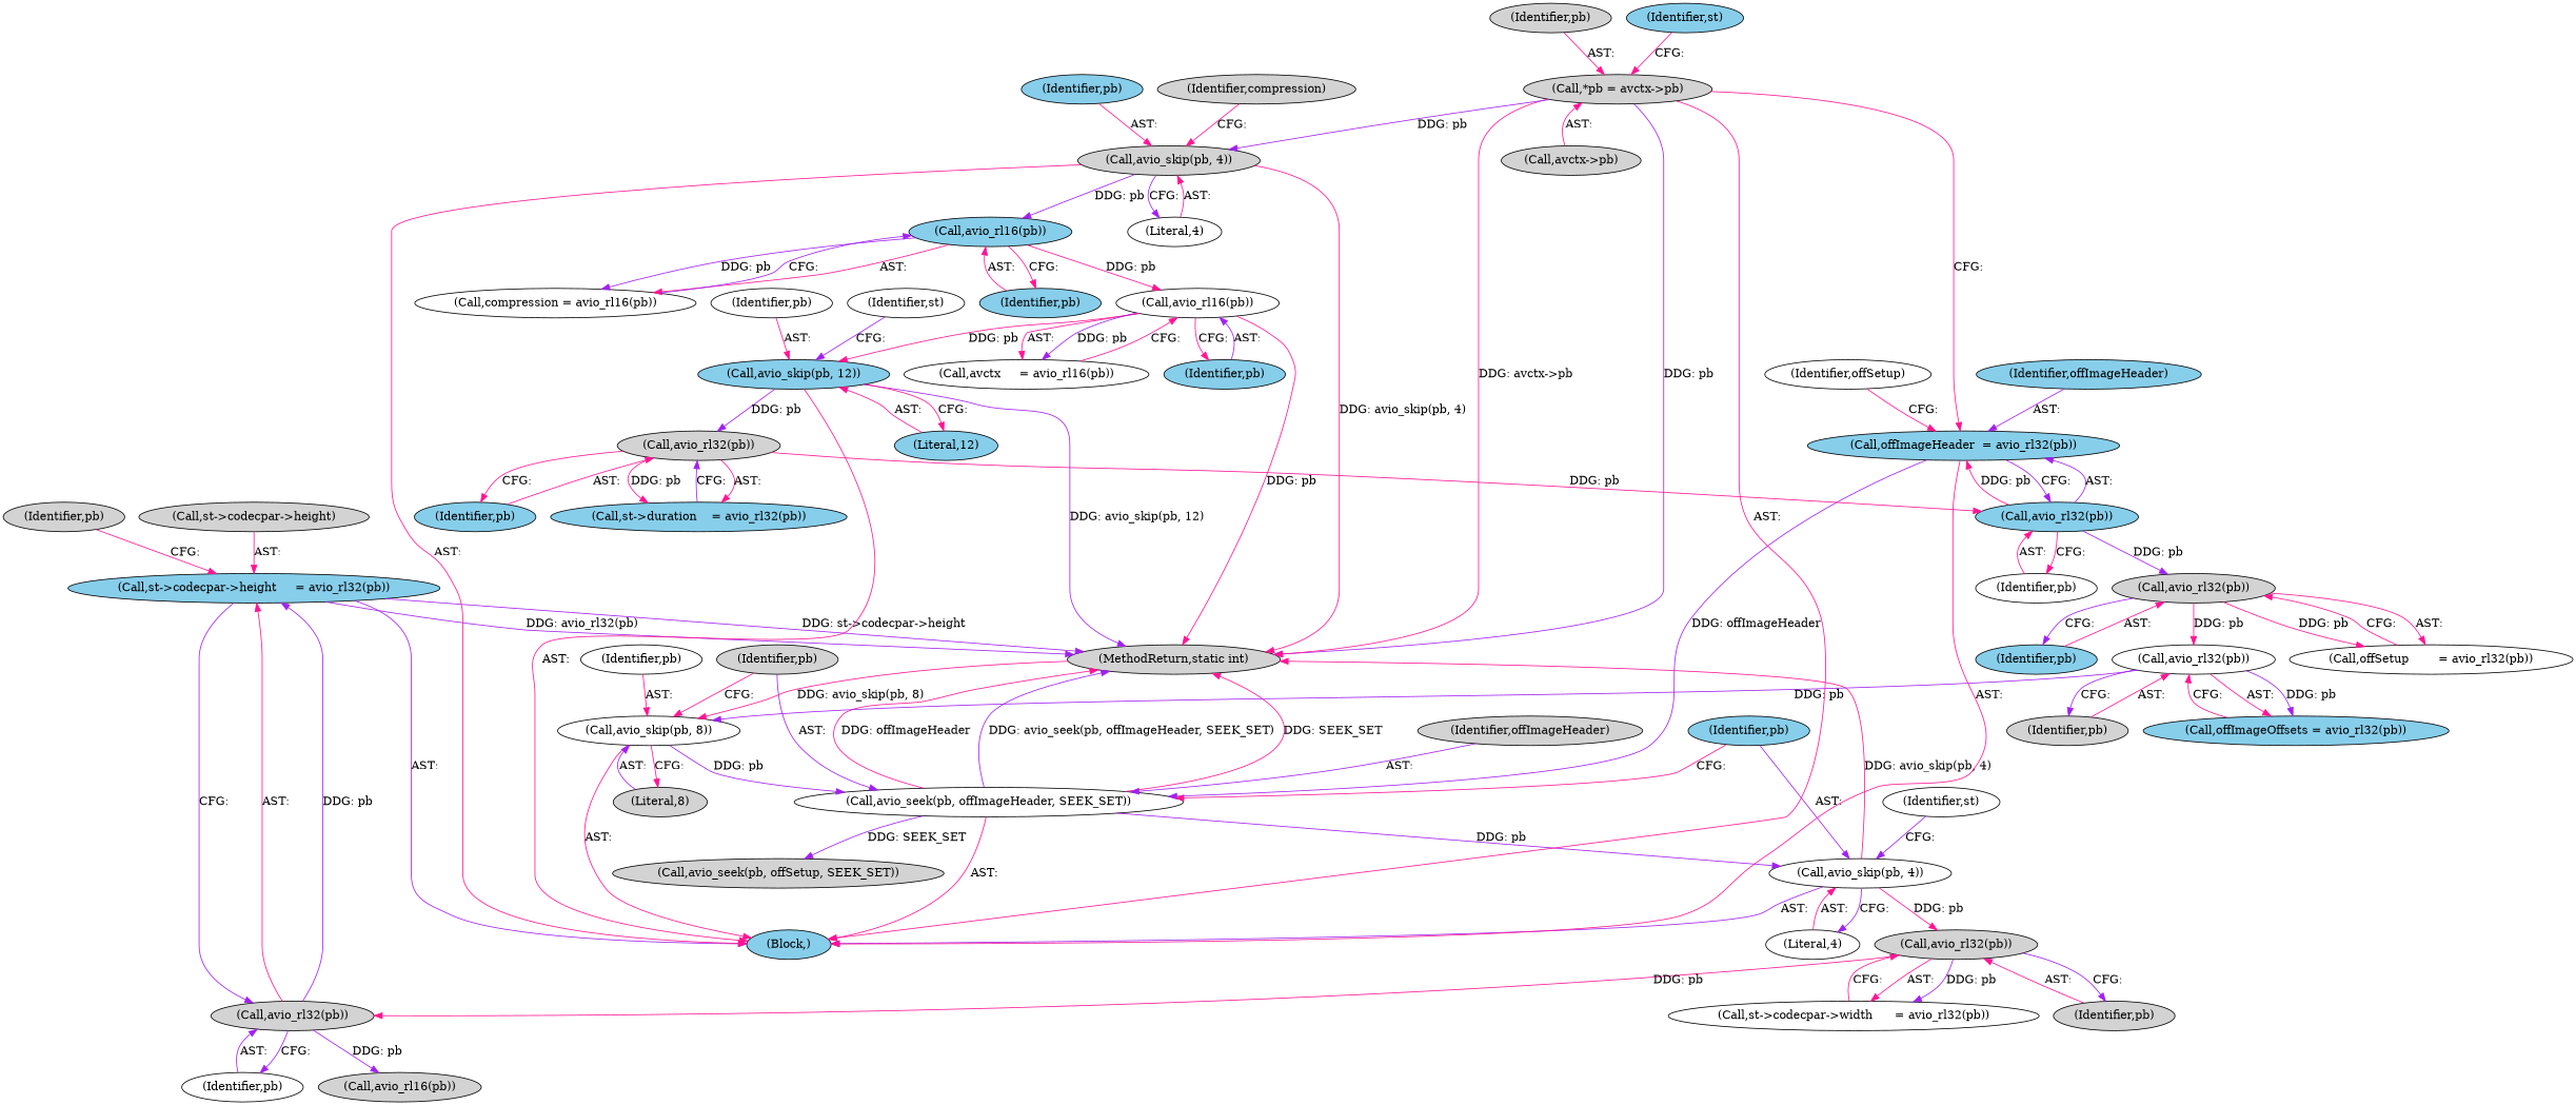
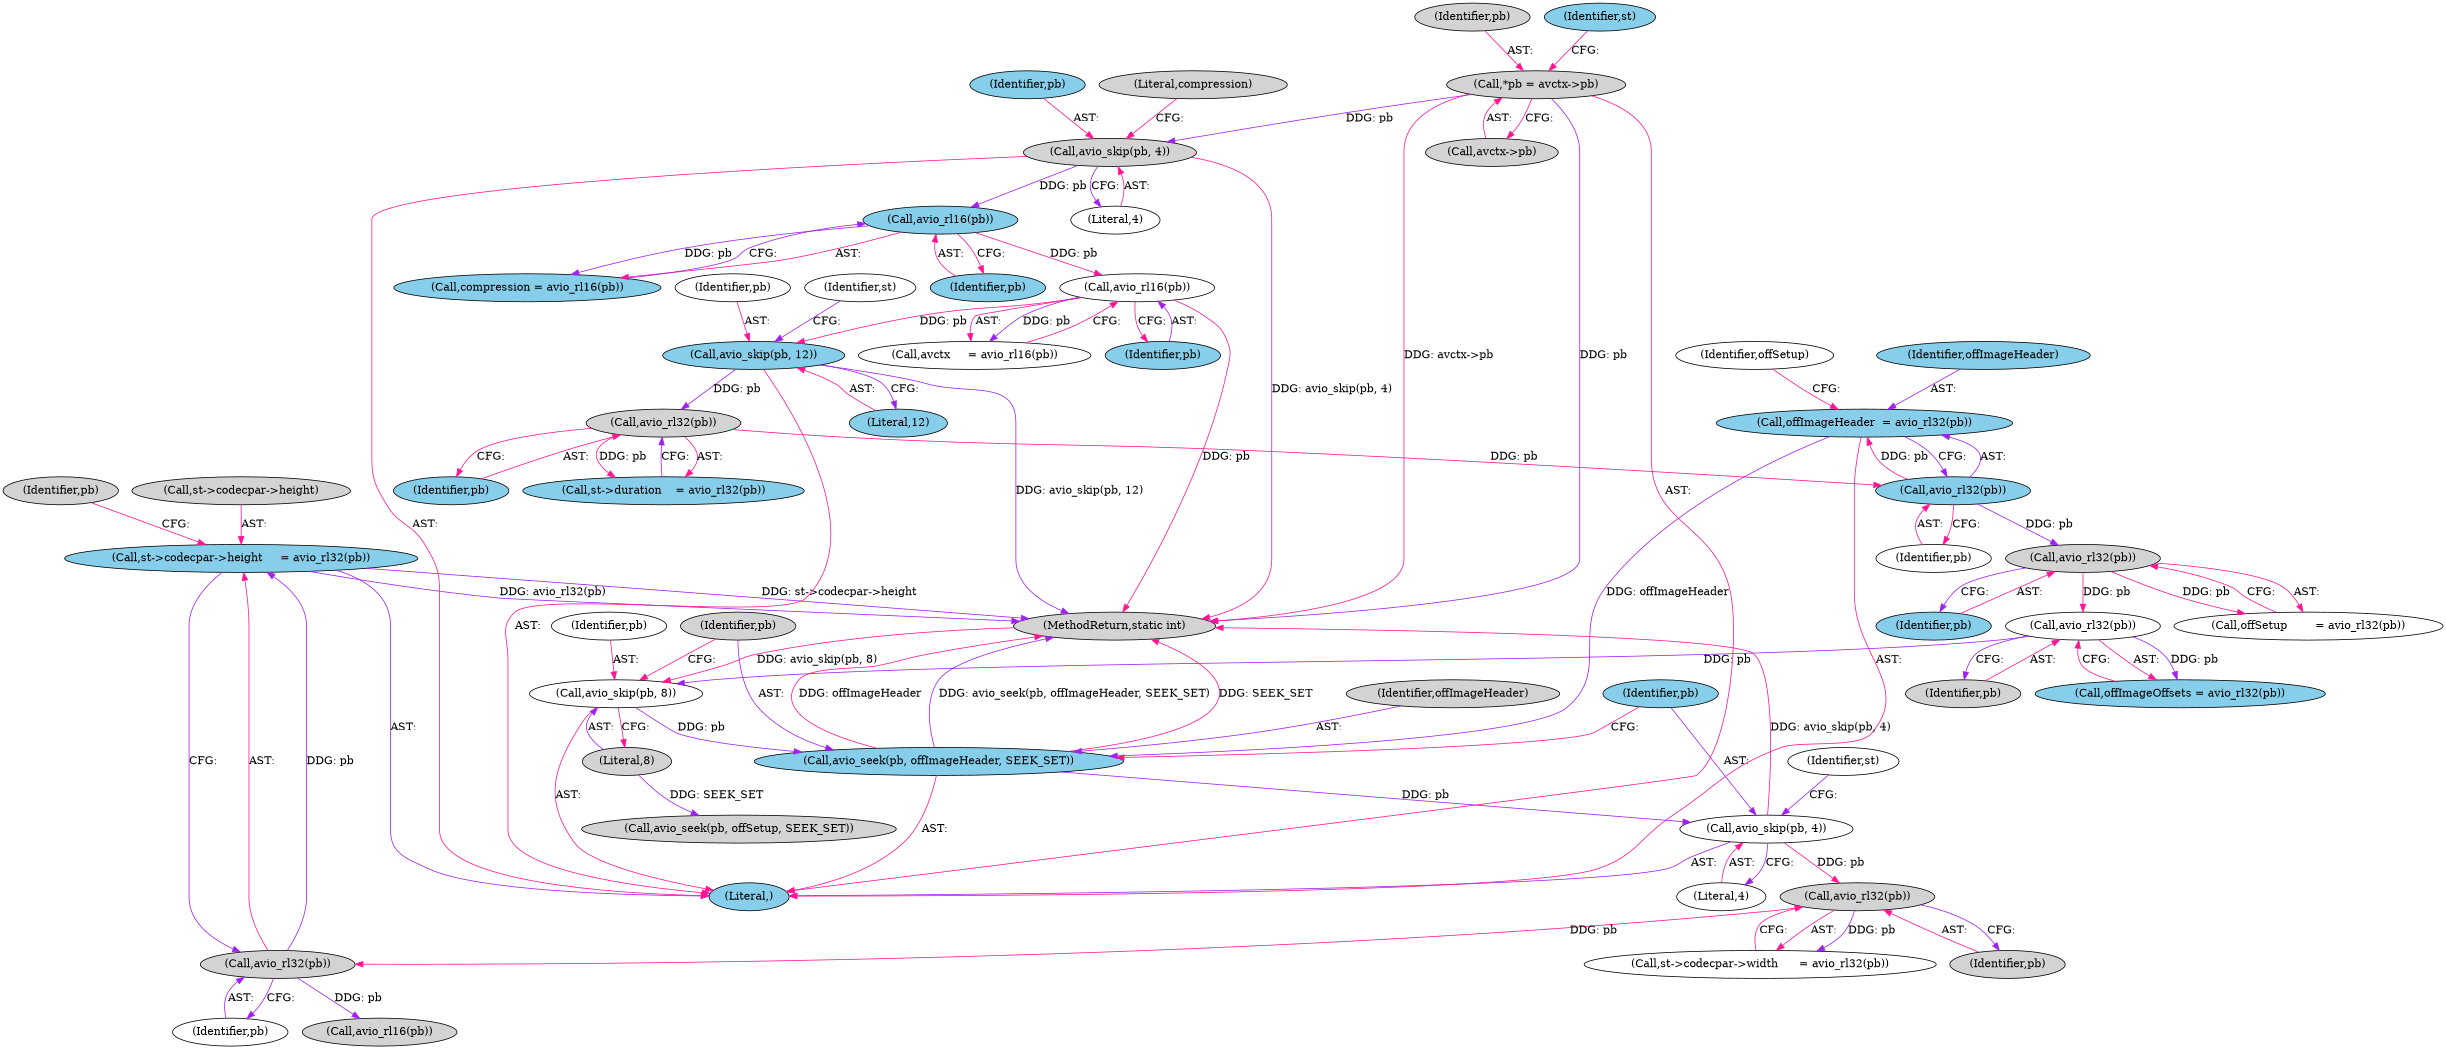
  digraph {
    node [fillcolor=lightgrey style=filled]
    edge [color=deeppink]
    n1 [fillcolor=skyblue label="(Call,st->codecpar->height     = avio_rl32(pb))"]
    n2 [label="(Call,avio_rl32(pb))"]
    n3 [label="(MethodReturn,static int)"]
-   n4 [fillcolor=skyblue label="(Block,)"]
+   n4 [fillcolor=skyblue label="(Literal,)"]
    n5 [fillcolor=white label="(Identifier,pb)"]
    n6 [label="(Call,avio_rl16(pb))"]
    n7 [fillcolor=white label="(Call,avio_skip(pb, 8))"]
    n8 [label="(Call,avio_rl32(pb))"]
    n9 [label="(Identifier,pb)"]
    n10 [fillcolor=white label="(Call,st->codecpar->width      = avio_rl32(pb))"]
    n11 [fillcolor=white label="(Call,avio_skip(pb, 4))"]
    n12 [fillcolor=white label="(Literal,4)"]
-   n13 [fillcolor=white label="(Call,avio_seek(pb, offImageHeader, SEEK_SET))"]
+   n13 [fillcolor=skyblue label="(Call,avio_seek(pb, offImageHeader, SEEK_SET))"]
    n14 [label="(Call,avio_seek(pb, offSetup, SEEK_SET))"]
    n15 [label="(Literal,8)"]
    n16 [fillcolor=white label="(Call,avio_rl32(pb))"]
    n17 [fillcolor=skyblue label="(Call,offImageOffsets = avio_rl32(pb))"]
    n18 [label="(Identifier,pb)"]
    n19 [label="(Call,avio_rl32(pb))"]
    n20 [fillcolor=skyblue label="(Identifier,pb)"]
    n21 [fillcolor=white label="(Call,offSetup        = avio_rl32(pb))"]
    n22 [fillcolor=skyblue label="(Call,avio_rl32(pb))"]
    n23 [fillcolor=skyblue label="(Call,offImageHeader  = avio_rl32(pb))"]
    n24 [fillcolor=white label="(Identifier,pb)"]
    n25 [label="(Call,avio_rl32(pb))"]
    n26 [fillcolor=skyblue label="(Identifier,pb)"]
    n27 [fillcolor=skyblue label="(Call,st->duration    = avio_rl32(pb))"]
    n28 [fillcolor=skyblue label="(Call,avio_skip(pb, 12))"]
    n29 [fillcolor=skyblue label="(Literal,12)"]
    n30 [fillcolor=white label="(Call,avio_rl16(pb))"]
    n31 [fillcolor=skyblue label="(Identifier,pb)"]
    n32 [fillcolor=white label="(Call,avctx     = avio_rl16(pb))"]
    n33 [fillcolor=skyblue label="(Call,avio_rl16(pb))"]
-   n34 [fillcolor=white label="(Call,compression = avio_rl16(pb))"]
+   n34 [fillcolor=skyblue label="(Call,compression = avio_rl16(pb))"]
    n35 [fillcolor=skyblue label="(Identifier,pb)"]
    n36 [label="(Call,avio_skip(pb, 4))"]
    n37 [fillcolor=white label="(Literal,4)"]
    n38 [label="(Call,*pb = avctx->pb)"]
    n39 [label="(Call,avctx->pb)"]
    n40 [fillcolor=white label="(Identifier,pb)"]
    n41 [fillcolor=skyblue label="(Identifier,pb)"]
    n42 [label="(Identifier,pb)"]
    n43 [label="(Identifier,pb)"]
    n44 [label="(Identifier,pb)"]
    n45 [fillcolor=skyblue label="(Identifier,st)"]
    n46 [label="(Identifier,offImageHeader)"]
    n47 [fillcolor=skyblue label="(Identifier,pb)"]
    n48 [fillcolor=skyblue label="(Identifier,offImageHeader)"]
    n49 [fillcolor=white label="(Identifier,offSetup)"]
    n50 [fillcolor=white label="(Identifier,st)"]
-   n51 [label="(Identifier,compression)"]
+   n51 [label="(Literal,compression)"]
    n52 [fillcolor=white label="(Identifier,st)"]
    n53 [fillcolor=white label="(Identifier,pb)"]
    n54 [label="(Call,st->codecpar->height)"]
    n1 -> n2 [color=purple label="CFG: "]
    n1 -> n3 [color=purple label="DDG: st->codecpar->height"]
    n1 -> n3 [color=purple label="DDG: avio_rl32(pb)"]
    n1 -> n4 [color=purple label="AST: "]
    n2 -> n1 [label="AST: "]
    n2 -> n1 [color=purple label="DDG: pb"]
    n2 -> n5 [color=purple label="CFG: "]
    n2 -> n6 [color=purple label="DDG: pb"]
    n3 -> n7 [label="DDG: avio_skip(pb, 8)"]
    n5 -> n2 [color=purple label="AST: "]
    n7 -> n4 [label="AST: "]
    n7 -> n13 [color=purple label="DDG: pb"]
    n7 -> n15 [label="CFG: "]
    n8 -> n2 [label="DDG: pb"]
    n8 -> n9 [color=purple label="CFG: "]
    n8 -> n10 [label="AST: "]
    n8 -> n10 [color=purple label="DDG: pb"]
    n9 -> n8 [label="AST: "]
    n10 -> n8 [label="CFG: "]
    n11 -> n3 [label="DDG: avio_skip(pb, 4)"]
    n11 -> n4 [color=purple label="AST: "]
    n11 -> n8 [label="DDG: pb"]
    n11 -> n12 [color=purple label="CFG: "]
    n12 -> n11 [label="AST: "]
    n13 -> n3 [label="DDG: SEEK_SET"]
    n13 -> n3 [label="DDG: offImageHeader"]
    n13 -> n3 [color=purple label="DDG: avio_seek(pb, offImageHeader, SEEK_SET)"]
    n13 -> n4 [label="AST: "]
    n13 -> n11 [color=purple label="DDG: pb"]
-   n13 -> n14 [color=purple label="DDG: SEEK_SET"]
+   n15 -> n14 [color=purple label="DDG: SEEK_SET"]
    n15 -> n7 [color=purple label="AST: "]
    n16 -> n7 [color=purple label="DDG: pb"]
    n16 -> n17 [label="AST: "]
    n16 -> n17 [color=purple label="DDG: pb"]
    n16 -> n18 [color=purple label="CFG: "]
    n17 -> n16 [label="CFG: "]
    n18 -> n16 [label="AST: "]
    n19 -> n16 [label="DDG: pb"]
    n19 -> n20 [color=purple label="CFG: "]
    n19 -> n21 [label="AST: "]
    n19 -> n21 [label="DDG: pb"]
    n20 -> n19 [label="AST: "]
    n21 -> n19 [label="CFG: "]
    n22 -> n19 [color=purple label="DDG: pb"]
    n22 -> n23 [color=purple label="AST: "]
    n22 -> n23 [label="DDG: pb"]
    n22 -> n24 [label="CFG: "]
    n23 -> n4 [label="AST: "]
    n23 -> n13 [color=purple label="DDG: offImageHeader"]
    n23 -> n22 [color=purple label="CFG: "]
    n24 -> n22 [label="AST: "]
    n25 -> n22 [label="DDG: pb"]
    n25 -> n26 [label="CFG: "]
    n25 -> n27 [label="AST: "]
    n25 -> n27 [label="DDG: pb"]
    n26 -> n25 [label="AST: "]
    n27 -> n25 [color=purple label="CFG: "]
    n28 -> n3 [color=purple label="DDG: avio_skip(pb, 12)"]
    n28 -> n4 [label="AST: "]
    n28 -> n25 [color=purple label="DDG: pb"]
-   n28 -> n29 [label="CFG: "]
+   n28 -> n29 [color=purple label="CFG: "]
    n29 -> n28 [label="AST: "]
    n30 -> n3 [label="DDG: pb"]
    n30 -> n28 [label="DDG: pb"]
    n30 -> n31 [label="CFG: "]
    n30 -> n32 [label="AST: "]
    n30 -> n32 [color=purple label="DDG: pb"]
    n31 -> n30 [color=purple label="AST: "]
    n32 -> n30 [label="CFG: "]
    n33 -> n30 [label="DDG: pb"]
    n33 -> n34 [label="AST: "]
    n33 -> n34 [color=purple label="DDG: pb"]
    n33 -> n35 [label="CFG: "]
    n34 -> n33 [color=purple label="CFG: "]
    n35 -> n33 [label="AST: "]
    n36 -> n3 [label="DDG: avio_skip(pb, 4)"]
    n36 -> n4 [label="AST: "]
    n36 -> n33 [color=purple label="DDG: pb"]
    n36 -> n37 [color=purple label="CFG: "]
    n37 -> n36 [label="AST: "]
    n38 -> n3 [color=purple label="DDG: pb"]
    n38 -> n3 [label="DDG: avctx->pb"]
    n38 -> n4 [label="AST: "]
    n38 -> n36 [color=purple label="DDG: pb"]
-   n38 -> n23 [label="CFG: "]
+   n38 -> n39 [label="CFG: "]
    n39 -> n38 [label="AST: "]
    n40 -> n28 [label="AST: "]
    n41 -> n36 [label="AST: "]
    n42 -> n38 [label="AST: "]
    n43 -> n7 [label="CFG: "]
    n43 -> n13 [color=purple label="AST: "]
    n44 -> n1 [label="CFG: "]
    n45 -> n38 [label="CFG: "]
    n46 -> n13 [color=purple label="AST: "]
    n47 -> n11 [color=purple label="AST: "]
    n47 -> n13 [label="CFG: "]
    n48 -> n23 [color=purple label="AST: "]
    n49 -> n23 [label="CFG: "]
    n50 -> n11 [color=purple label="CFG: "]
    n51 -> n36 [label="CFG: "]
    n52 -> n28 [color=purple label="CFG: "]
    n53 -> n7 [label="AST: "]
    n54 -> n1 [label="AST: "]
  }
